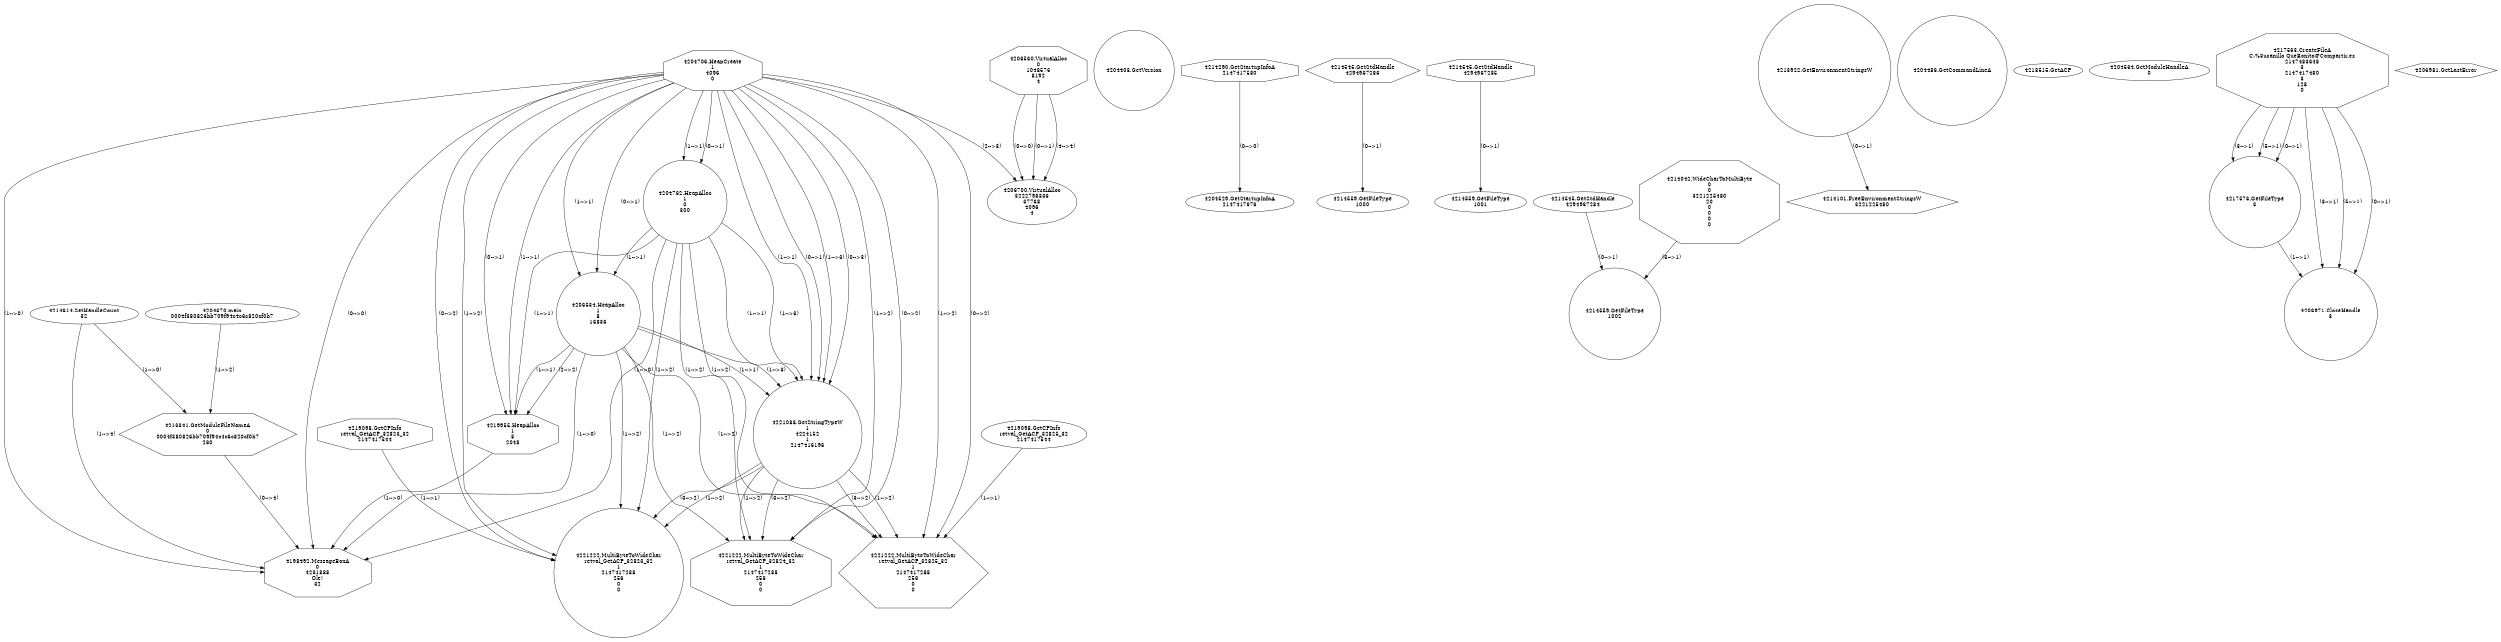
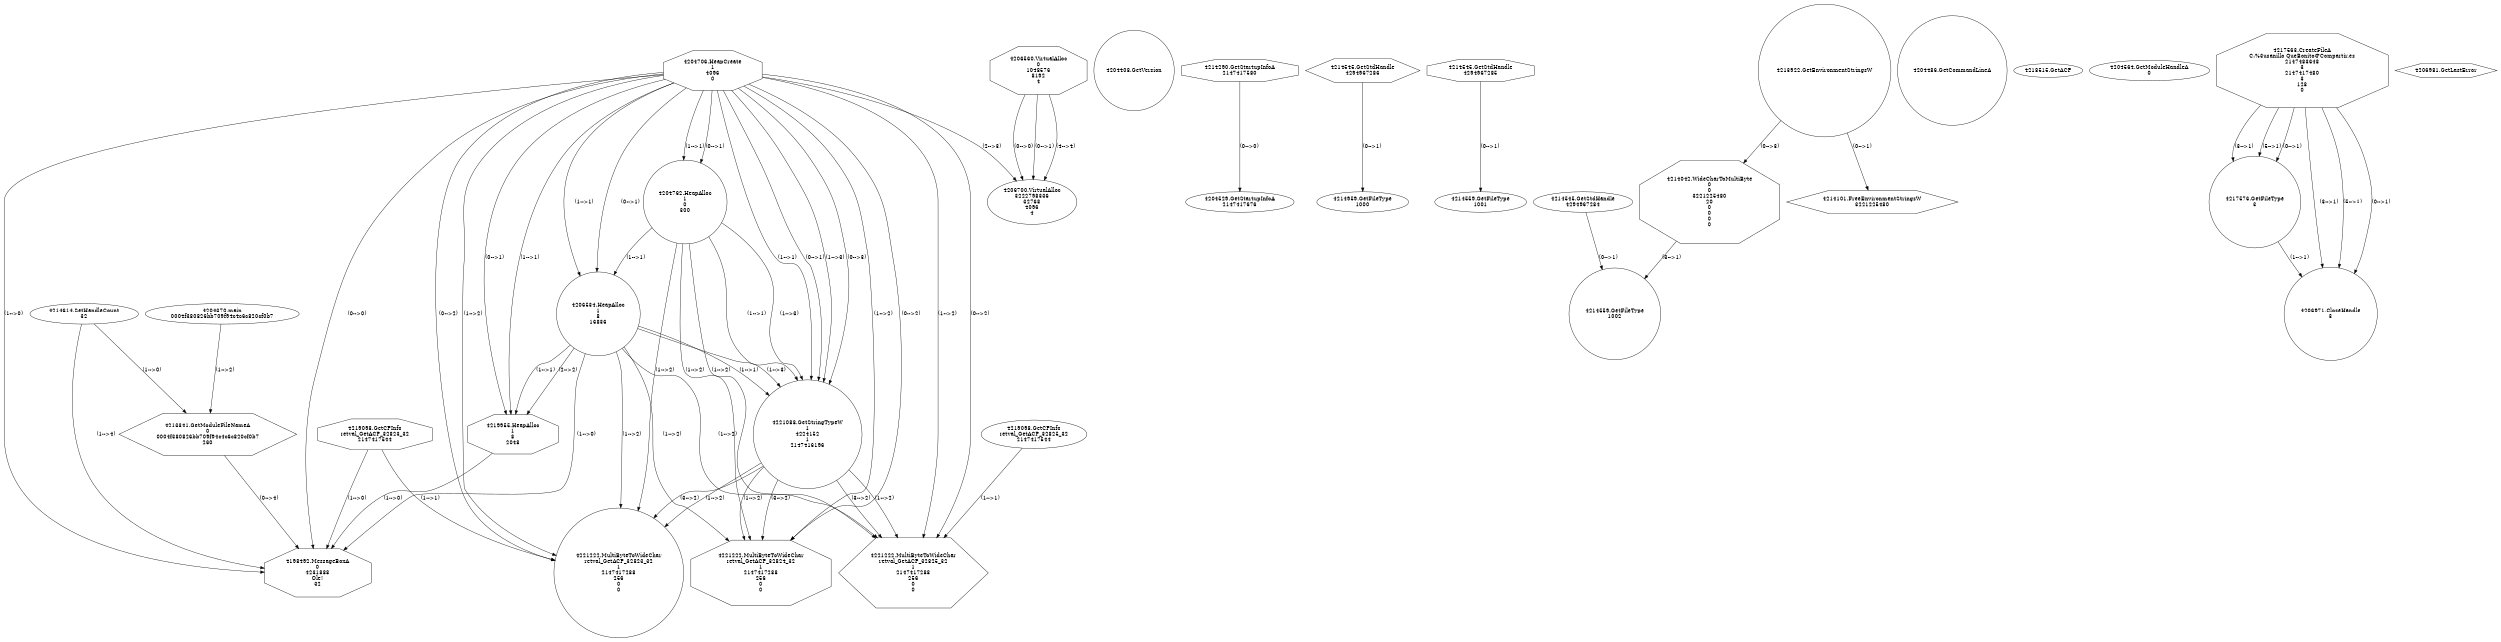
  digraph {
    node [shape=ellipse]
    n1 [label="4204370.main\n0004f380826bb709f94c4c6c820cf0b7"]
    n2 [label="4213341.GetModuleFileNameA\n0\n0004f380826bb709f94c4c6c820cf0b7\n260" shape=hexagon]
    n3 [label="4198492.MessageBoxA\n0\n4231888\nOle!\n32" shape=octagon]
    n4 [label="4204408.GetVersion\n" shape=circle]
    n5 [label="4204706.HeapCreate\n1\n4096\n0" shape=octagon]
    n6 [label="4204762.HeapAlloc\n1\n0\n300" shape=circle]
    n7 [label="4206534.HeapAlloc\n1\n8\n16836" shape=circle]
-   n8 [label="4206700.VirtualAlloc\n3222798336\n37768\n4096\n4"]
+   n8 [label="4206700.VirtualAlloc\n3222798336\n32768\n4096\n4"]
    n9 [label="4221088.GetStringTypeW\n1\n4224152\n1\n2147416196" shape=circle]
    n10 [label="4221222.MultiByteToWideChar\nretval_GetACP_32823_32\n1\n2147417288\n256\n0\n0" shape=circle]
    n11 [label="4221222.MultiByteToWideChar\nretval_GetACP_32824_32\n1\n2147417288\n256\n0\n0" shape=octagon]
    n12 [label="4221222.MultiByteToWideChar\nretval_GetACP_32825_32\n1\n2147417288\n256\n0\n0" shape=hexagon]
    n13 [label="4219955.HeapAlloc\n1\n8\n2048" shape=octagon]
    n14 [label="4206560.VirtualAlloc\n0\n1048576\n8192\n4" shape=octagon]
    n15 [label="4214290.GetStartupInfoA\n2147417580" shape=octagon]
    n16 [label="4204529.GetStartupInfoA\n2147417676"]
    n17 [label="4214545.GetStdHandle\n4294967286" shape=hexagon]
-   n18 [label="4214559.GetFileType\n1000"]
+   n18 [label="4214959.GetFileType\n1000"]
    n19 [label="4214545.GetStdHandle\n4294967285" shape=octagon]
    n20 [label="4214559.GetFileType\n1001"]
    n21 [label="4214545.GetStdHandle\n4294967284"]
    n22 [label="4214559.GetFileType\n1002" shape=circle]
    n23 [label="4214614.SetHandleCount\n32"]
    n24 [label="4204486.GetCommandLineA\n" shape=circle]
    n25 [label="4213922.GetEnvironmentStringsW\n" shape=circle]
    n26 [label="4214042.WideCharToMultiByte\n0\n0\n3221225480\n20\n0\n0\n0\n0" shape=octagon]
    n27 [label="4214101.FreeEnvironmentStringsW\n3221225480" shape=hexagon]
    n28 [label="4218515.GetACP\n"]
    n29 [label="4219098.GetCPInfo\nretval_GetACP_32823_32\n2147417544" shape=octagon]
    n30 [label="4219098.GetCPInfo\nretval_GetACP_32825_32\n2147417544"]
    n31 [label="4204564.GetModuleHandleA\n0"]
    n32 [label="4217563.CreateFileA\nC:\Gusanillo QueBonito@Compartir.es\n2147483648\n3\n2147417480\n3\n128\n0" shape=octagon]
    n33 [label="4217576.GetFileType\n3" shape=circle]
    n34 [label="4206971.CloseHandle\n3" shape=circle]
    n35 [label="4206981.GetLastError\n" shape=hexagon]
    n1 -> n2 [label="(1-->2)"]
    n2 -> n3 [label="(0-->4)"]
    n5 -> n3 [label="(1-->0)"]
    n5 -> n3 [label="(0-->0)"]
    n5 -> n6 [label="(1-->1)"]
    n5 -> n6 [label="(0-->1)"]
    n5 -> n7 [label="(1-->1)"]
    n5 -> n7 [label="(0-->1)"]
    n5 -> n8 [label="(2-->3)"]
    n5 -> n9 [label="(1-->1)"]
    n5 -> n9 [label="(0-->1)"]
    n5 -> n9 [label="(1-->3)"]
    n5 -> n9 [label="(0-->3)"]
    n5 -> n10 [label="(1-->2)"]
    n5 -> n10 [label="(0-->2)"]
    n5 -> n11 [label="(1-->2)"]
    n5 -> n11 [label="(0-->2)"]
    n5 -> n12 [label="(1-->2)"]
    n5 -> n12 [label="(0-->2)"]
    n5 -> n13 [label="(1-->1)"]
    n5 -> n13 [label="(0-->1)"]
-   n6 -> n3 [label="(1-->0)"]
+   n29 -> n3 [label="(1-->0)"]
    n6 -> n7 [label="(1-->1)"]
    n6 -> n9 [label="(1-->1)"]
    n6 -> n9 [label="(1-->3)"]
    n6 -> n10 [label="(1-->2)"]
    n6 -> n11 [label="(1-->2)"]
    n6 -> n12 [label="(1-->2)"]
-   n6 -> n13 [label="(1-->1)"]
    n7 -> n3 [label="(1-->0)"]
    n7 -> n9 [label="(1-->1)"]
    n7 -> n9 [label="(1-->3)"]
    n7 -> n10 [label="(1-->2)"]
    n7 -> n11 [label="(1-->2)"]
    n7 -> n12 [label="(1-->2)"]
    n7 -> n13 [label="(1-->1)"]
    n7 -> n13 [label="(2-->2)"]
    n9 -> n10 [label="(1-->2)"]
    n9 -> n10 [label="(3-->2)"]
    n9 -> n11 [label="(1-->2)"]
    n9 -> n11 [label="(3-->2)"]
    n9 -> n12 [label="(1-->2)"]
    n9 -> n12 [label="(3-->2)"]
    n13 -> n3 [label="(1-->0)"]
    n14 -> n8 [label="(0-->1)"]
    n14 -> n8 [label="(4-->4)"]
    n14 -> n8 [label="(0-->0)"]
    n15 -> n16 [label="(0-->0)"]
    n17 -> n18 [label="(0-->1)"]
    n19 -> n20 [label="(0-->1)"]
    n21 -> n22 [label="(0-->1)"]
    n23 -> n2 [label="(1-->0)"]
    n23 -> n3 [label="(1-->4)"]
+   n25 -> n26 [label="(0-->3)"]
    n25 -> n27 [label="(0-->1)"]
    n26 -> n22 [label="(3-->1)"]
    n29 -> n10 [label="(1-->1)"]
    n30 -> n12 [label="(1-->1)"]
    n32 -> n33 [label="(3-->1)"]
    n32 -> n33 [label="(5-->1)"]
    n32 -> n33 [label="(0-->1)"]
    n32 -> n34 [label="(3-->1)"]
    n32 -> n34 [label="(5-->1)"]
    n32 -> n34 [label="(0-->1)"]
    n33 -> n34 [label="(1-->1)"]
  }
